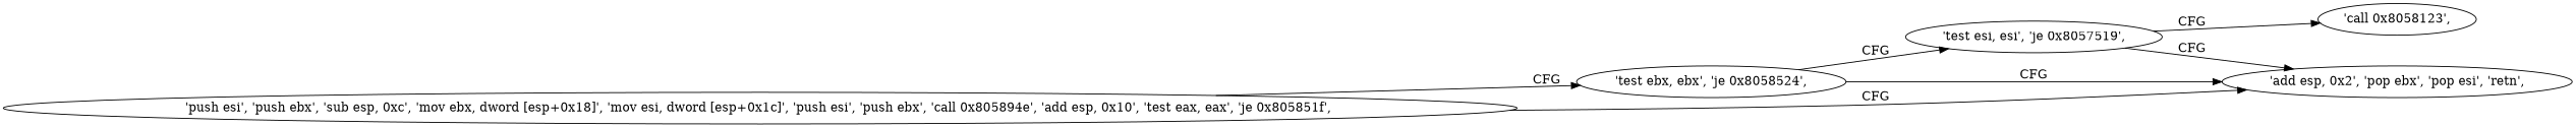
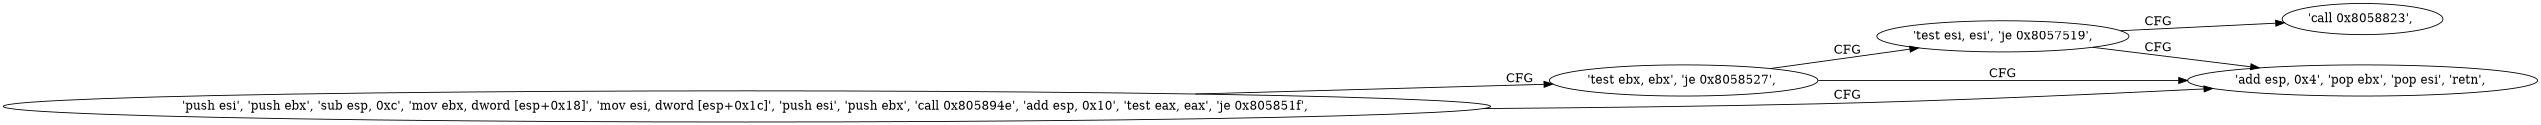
  digraph {
    rankdir=LR
    n1 [label="'push esi', 'push ebx', 'sub esp, 0xc', 'mov ebx, dword [esp+0x18]', 'mov esi, dword [esp+0x1c]', 'push esi', 'push ebx', 'call 0x805894e', 'add esp, 0x10', 'test eax, eax', 'je 0x805851f', "]
-   n2 [label="'test ebx, ebx', 'je 0x8058524',"]
-   n3 [label="'add esp, 0x2', 'pop ebx', 'pop esi', 'retn',"]
+   n2 [label="'test ebx, ebx', 'je 0x8058527', "]
+   n3 [label="'add esp, 0x4', 'pop ebx', 'pop esi', 'retn', "]
    n4 [label="'test esi, esi', 'je 0x8057519',"]
-   n5 [label="'call 0x8058123',"]
+   n5 [label="'call 0x8058823', "]
    n1 -> n2 [label=CFG]
    n1 -> n3 [label=CFG]
    n2 -> n3 [label=CFG]
    n2 -> n4 [label=CFG]
    n4 -> n3 [label=CFG]
    n4 -> n5 [label=CFG]
  }
